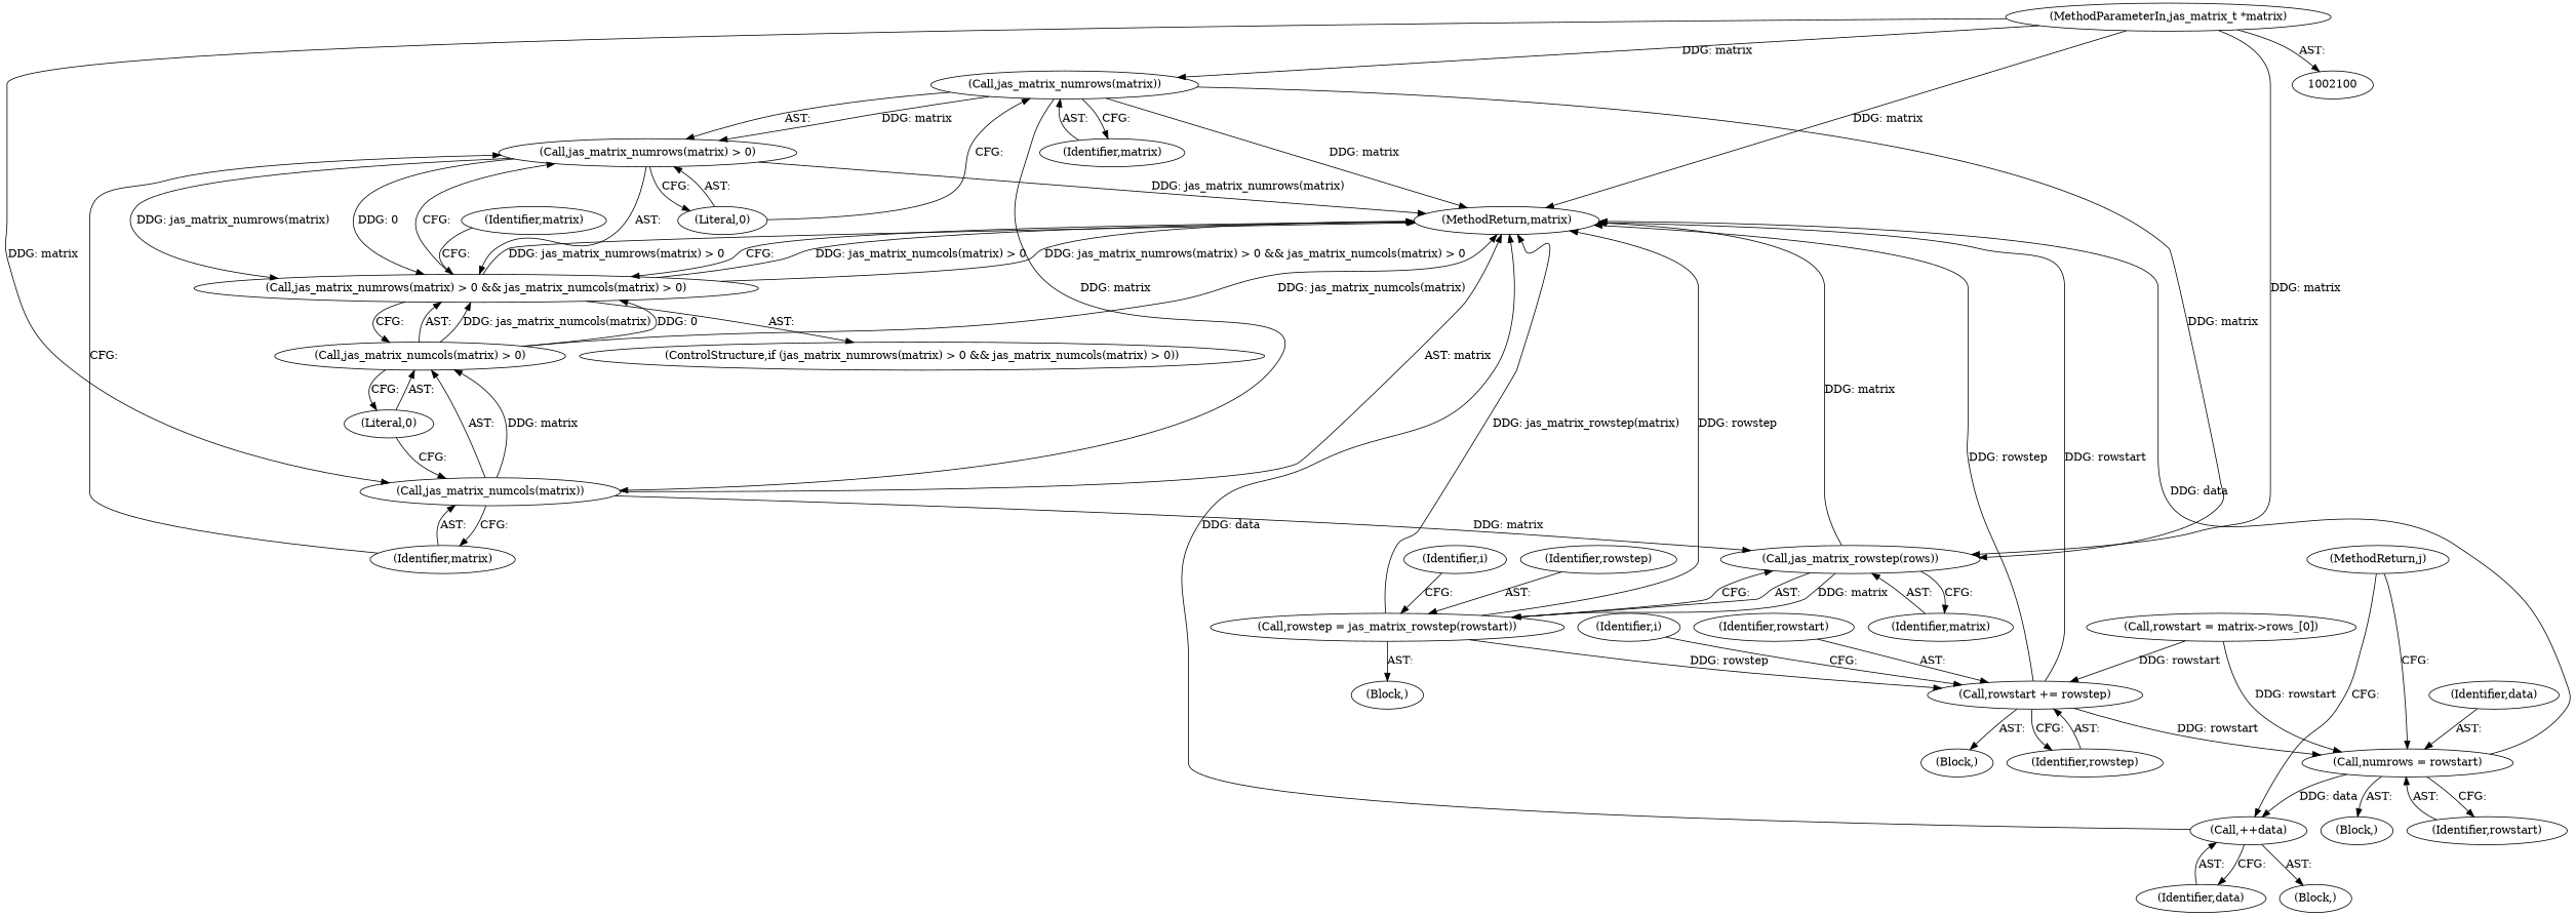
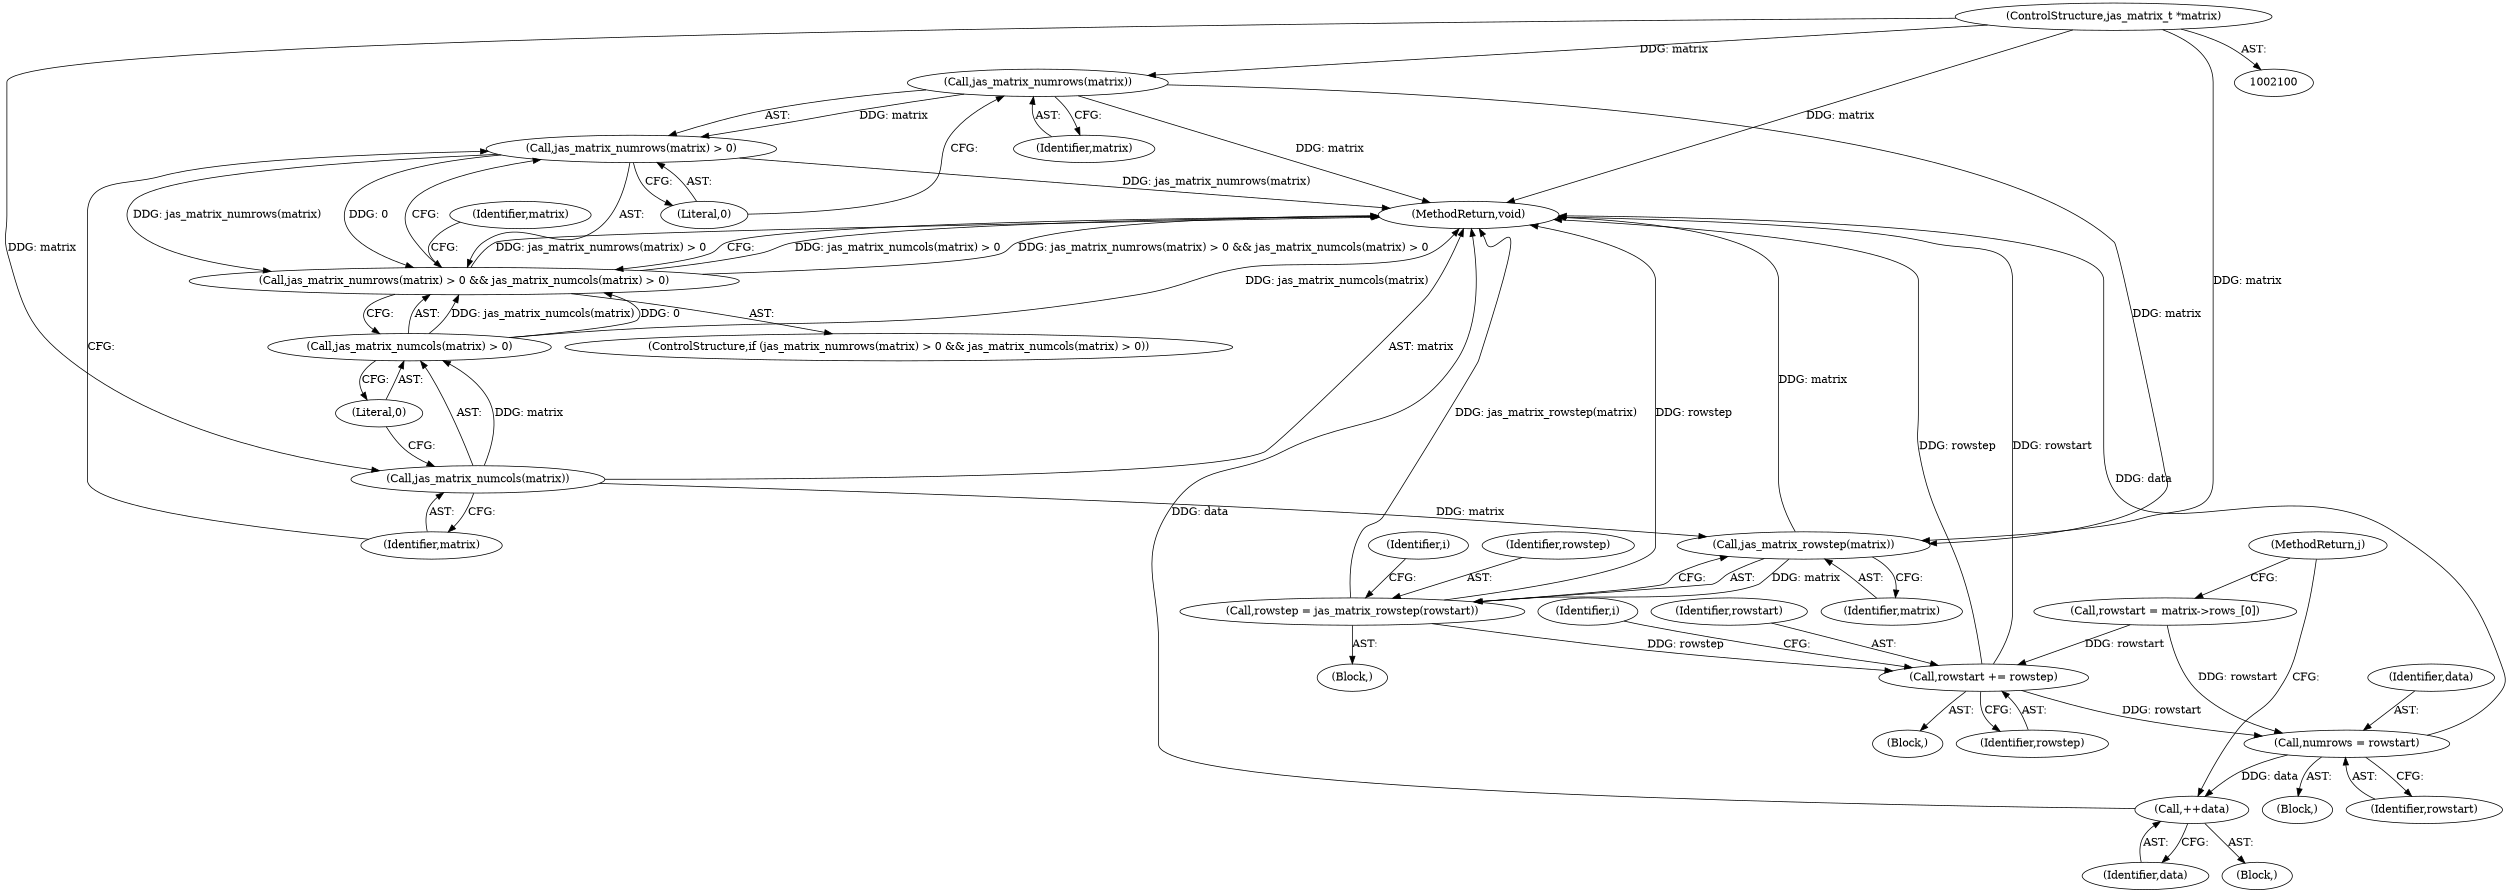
  digraph {
    n1 [label="(Call,jas_matrix_numrows(matrix))"]
    n2 [label="(Call,jas_matrix_numrows(matrix) > 0)"]
    n3 [label="(Call,jas_matrix_numcols(matrix))"]
-   n4 [label="(Call,jas_matrix_rowstep(rows))"]
-   n5 [label="(MethodReturn,matrix)"]
+   n4 [label="(Call,jas_matrix_rowstep(matrix))"]
+   n5 [label="(MethodReturn,void)"]
    n6 [label="(Identifier,matrix)"]
    n7 [label="(Call,jas_matrix_numrows(matrix) > 0 && jas_matrix_numcols(matrix) > 0)"]
    n8 [label="(Literal,0)"]
    n9 [label="(Call,jas_matrix_numcols(matrix) > 0)"]
    n10 [label="(Identifier,matrix)"]
    n11 [label="(Call,rowstep = jas_matrix_rowstep(rowstart))"]
    n12 [label="(Identifier,matrix)"]
-   n13 [label="(MethodParameterIn,jas_matrix_t *matrix)"]
+   n13 [label="(ControlStructure,jas_matrix_t *matrix)"]
    n14 [label=1002100]
    n15 [label="(ControlStructure,if (jas_matrix_numrows(matrix) > 0 && jas_matrix_numcols(matrix) > 0))"]
    n16 [label="(Literal,0)"]
    n17 [label="(Call,rowstart += rowstep)"]
    n18 [label="(Block,)"]
    n19 [label="(Call,numrows = rowstart)"]
    n20 [label="(Identifier,rowstep)"]
    n21 [label="(Block,)"]
    n22 [label="(Call,++data)"]
    n23 [label="(Identifier,rowstart)"]
    n24 [label="(Block,)"]
    n25 [label="(Identifier,data)"]
    n26 [label="(Block,)"]
    n27 [label="(Identifier,i)"]
    n28 [label="(Identifier,rowstep)"]
    n29 [label="(Call,rowstart = matrix->rows_[0])"]
    n30 [label="(Identifier,rowstart)"]
    n31 [label="(MethodReturn,j)"]
    n32 [label="(Identifier,matrix)"]
    n33 [label="(Identifier,data)"]
    n34 [label="(Identifier,i)"]
    n1 -> n2 [label="AST: "]
    n1 -> n2 [label="DDG: matrix"]
-   n1 -> n3 [label="DDG: matrix"]
    n1 -> n4 [label="DDG: matrix"]
    n1 -> n5 [label="DDG: matrix"]
    n1 -> n6 [label="CFG: "]
    n2 -> n5 [label="DDG: jas_matrix_numrows(matrix)"]
    n2 -> n7 [label="AST: "]
    n2 -> n7 [label="DDG: jas_matrix_numrows(matrix)"]
    n2 -> n7 [label="DDG: 0"]
    n2 -> n8 [label="CFG: "]
    n3 -> n4 [label="DDG: matrix"]
    n3 -> n5 [label="AST: matrix"]
    n3 -> n9 [label="AST: "]
    n3 -> n9 [label="DDG: matrix"]
    n3 -> n10 [label="CFG: "]
    n4 -> n5 [label="DDG: matrix"]
    n4 -> n11 [label="AST: "]
    n4 -> n11 [label="DDG: matrix"]
    n4 -> n12 [label="CFG: "]
    n5 -> n7 [label="CFG: "]
    n6 -> n1 [label="AST: "]
    n7 -> n2 [label="CFG: "]
    n7 -> n5 [label="DDG: jas_matrix_numcols(matrix) > 0"]
    n7 -> n5 [label="DDG: jas_matrix_numrows(matrix) > 0 && jas_matrix_numcols(matrix) > 0"]
    n7 -> n5 [label="DDG: jas_matrix_numrows(matrix) > 0"]
    n7 -> n9 [label="CFG: "]
    n7 -> n15 [label="AST: "]
    n8 -> n1 [label="CFG: "]
    n8 -> n2 [label="AST: "]
    n9 -> n5 [label="DDG: jas_matrix_numcols(matrix)"]
    n9 -> n7 [label="AST: "]
    n9 -> n7 [label="DDG: jas_matrix_numcols(matrix)"]
    n9 -> n7 [label="DDG: 0"]
    n9 -> n16 [label="CFG: "]
    n10 -> n2 [label="CFG: "]
    n10 -> n3 [label="AST: "]
    n11 -> n4 [label="CFG: "]
    n11 -> n5 [label="DDG: rowstep"]
    n11 -> n5 [label="DDG: jas_matrix_rowstep(matrix)"]
    n11 -> n17 [label="DDG: rowstep"]
    n11 -> n18 [label="AST: "]
    n12 -> n4 [label="AST: "]
    n13 -> n1 [label="DDG: matrix"]
    n13 -> n3 [label="DDG: matrix"]
    n13 -> n4 [label="DDG: matrix"]
    n13 -> n5 [label="DDG: matrix"]
    n13 -> n14 [label="AST: "]
    n16 -> n3 [label="CFG: "]
    n16 -> n9 [label="AST: "]
    n17 -> n5 [label="DDG: rowstart"]
    n17 -> n5 [label="DDG: rowstep"]
    n17 -> n19 [label="DDG: rowstart"]
    n17 -> n20 [label="CFG: "]
    n17 -> n21 [label="AST: "]
    n19 -> n5 [label="DDG: data"]
    n19 -> n22 [label="DDG: data"]
    n19 -> n23 [label="CFG: "]
    n19 -> n24 [label="AST: "]
    n20 -> n17 [label="AST: "]
    n22 -> n5 [label="DDG: data"]
    n22 -> n25 [label="CFG: "]
    n22 -> n26 [label="AST: "]
    n23 -> n19 [label="AST: "]
    n25 -> n22 [label="AST: "]
    n27 -> n17 [label="CFG: "]
    n28 -> n11 [label="AST: "]
    n29 -> n17 [label="DDG: rowstart"]
    n29 -> n19 [label="DDG: rowstart"]
    n30 -> n17 [label="AST: "]
-   n31 -> n19 [label="CFG: "]
+   n31 -> n29 [label="CFG: "]
    n31 -> n22 [label="CFG: "]
    n32 -> n7 [label="CFG: "]
    n33 -> n19 [label="AST: "]
    n34 -> n11 [label="CFG: "]
  }
